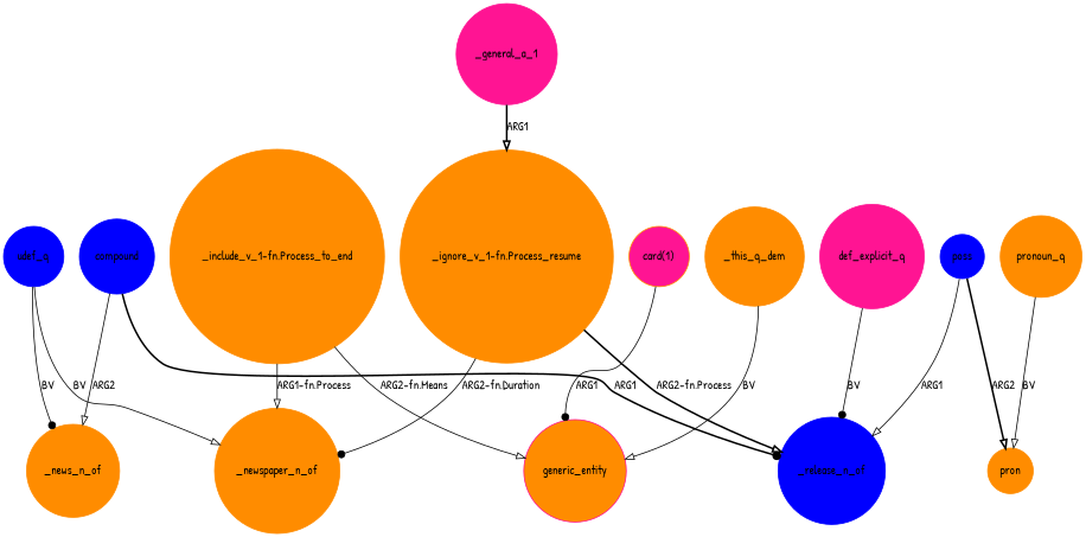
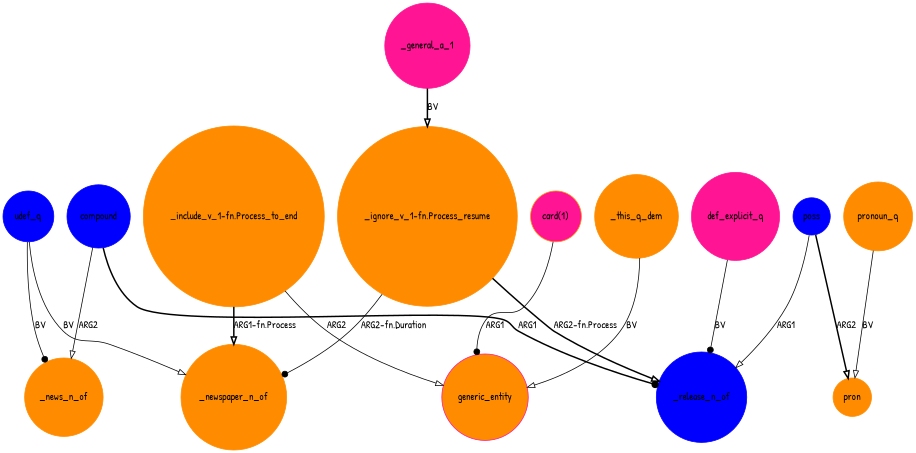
  digraph {
    fontname="Patrick Hand"
    node [color=darkorange fontname="Patrick Hand" shape=circle style=filled]
    edge [arrowhead=onormal fontname="Patrick Hand" style=solid]
    compound [color=blue]
    _news_n_of
    _release_n_of [color=blue]
    udef_q [color=blue]
    _newspaper_n_of
    "card(1)" [fillcolor=deeppink]
    generic_entity [color=deeppink fillcolor=darkorange]
    poss [color=blue]
    pron
    n10 [label="_include_v_1-fn.Process_to_end"]
    def_explicit_q [color=deeppink]
    "_ignore_v_1-fn.Process_resume"
    _general_a_1 [color=deeppink]
    pronoun_q
    _this_q_dem
    compound -> _news_n_of [label=ARG2]
    compound -> _release_n_of [arrowhead=dot label=ARG1 style=bold]
    udef_q -> _news_n_of [arrowhead=dot label=BV]
    udef_q -> _newspaper_n_of [label=BV]
    "card(1)" -> generic_entity [arrowhead=dot label=ARG1]
    poss -> _release_n_of [label=ARG1]
    poss -> pron [label=ARG2 style=bold]
-   n10 -> _newspaper_n_of [label="ARG1-fn.Process"]
-   n10 -> generic_entity [label="ARG2-fn.Means"]
+   n10 -> _newspaper_n_of [label="ARG1-fn.Process" style=bold]
+   n10 -> generic_entity [label=ARG2]
    def_explicit_q -> _release_n_of [arrowhead=dot label=BV]
    "_ignore_v_1-fn.Process_resume" -> _release_n_of [label="ARG2-fn.Process" style=bold]
    "_ignore_v_1-fn.Process_resume" -> _newspaper_n_of [arrowhead=dot label="ARG2-fn.Duration"]
-   _general_a_1 -> "_ignore_v_1-fn.Process_resume" [label=ARG1 style=bold]
+   _general_a_1 -> "_ignore_v_1-fn.Process_resume" [label=BV style=bold]
    pronoun_q -> pron [label=BV]
    _this_q_dem -> generic_entity [label=BV]
  }
